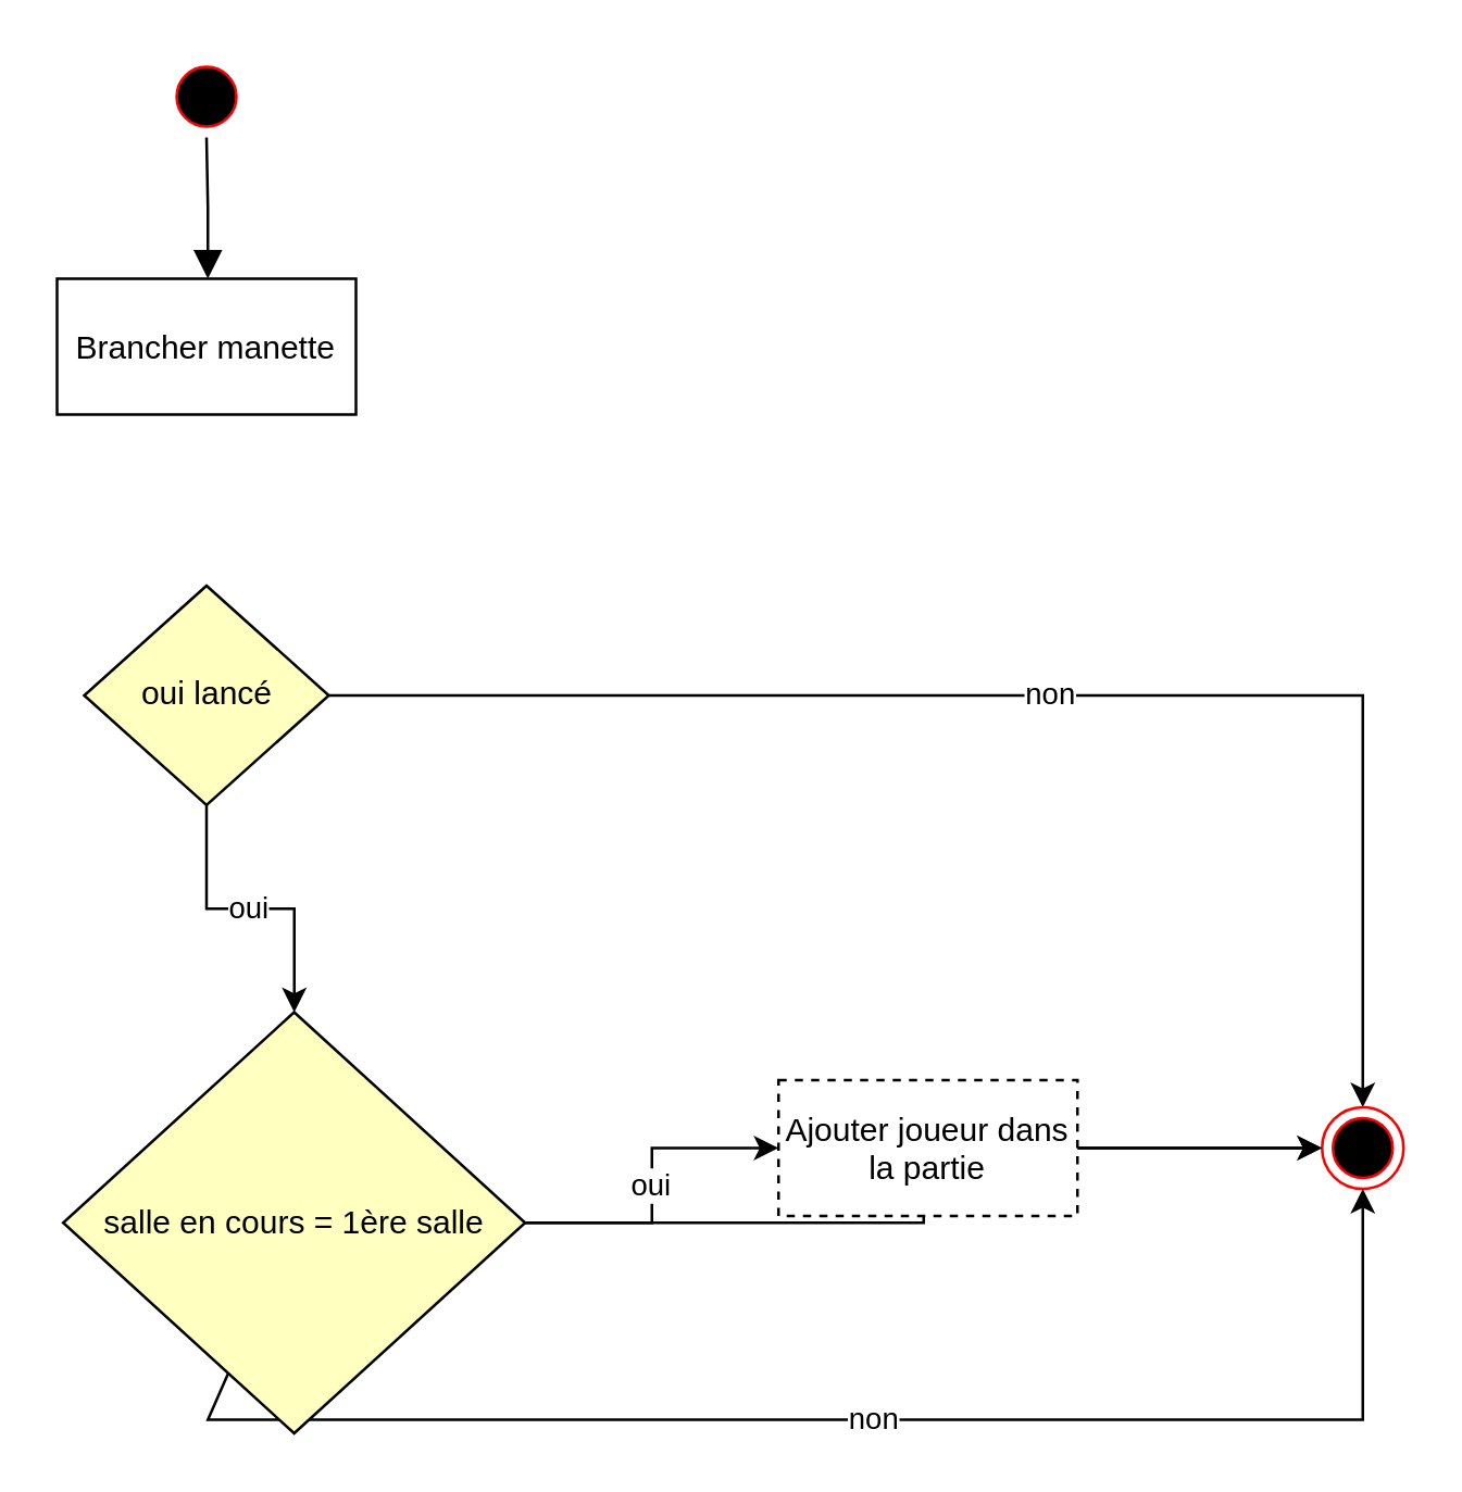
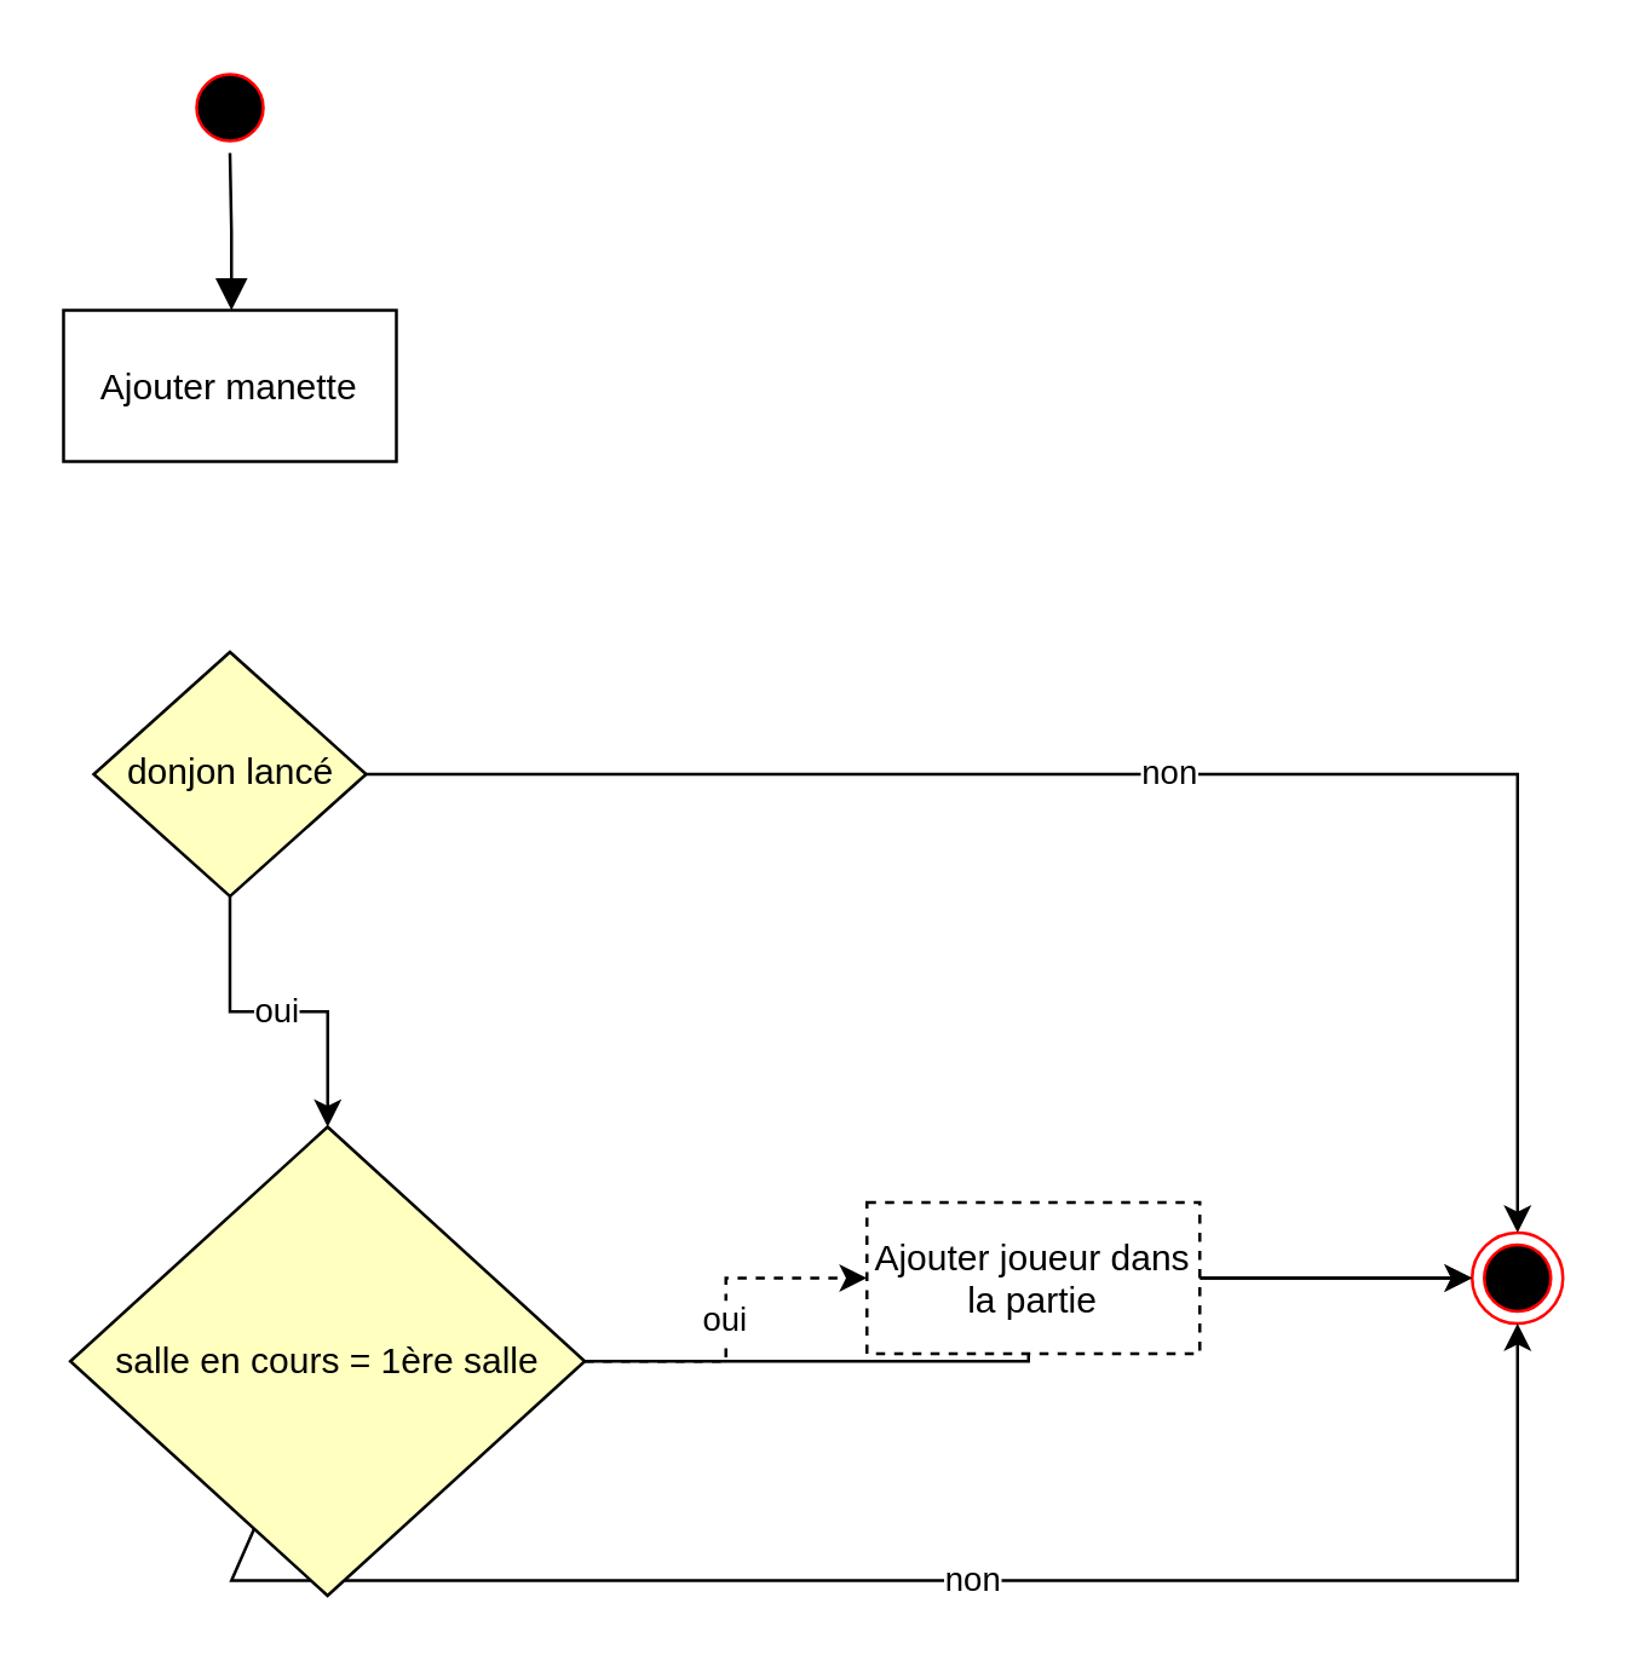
  <mxCell id="0" />
  <mxCell id="1" parent="0" />
  <mxCell id="2" value="" style="ellipse;shape=startState;fillColor=#000000;strokeColor=#ff0000;" parent="1" vertex="1"><mxGeometry x="60.5" y="20" width="30" height="30" as="geometry" /></mxCell>
  <mxCell id="3" value="" style="edgeStyle=elbowEdgeStyle;elbow=horizontal;verticalAlign=bottom;endArrow=block;endSize=8;endFill=1;rounded=0" parent="1" source="2" target="4" edge="1"><mxGeometry x="110" y="50" as="geometry"><mxPoint x="-89" y="-38" as="targetPoint" /></mxGeometry></mxCell>
- <mxCell id="4" value="Brancher manette" style="" parent="1" vertex="1"><mxGeometry x="20.5" y="102" width="110" height="50" as="geometry" /></mxCell>
+ <mxCell id="4" value="Ajouter manette" style="" parent="1" vertex="1"><mxGeometry x="20.5" y="102" width="110" height="50" as="geometry" /></mxCell>
  <mxCell id="5" value="non" style="edgeStyle=orthogonalEdgeStyle;rounded=0;orthogonalLoop=1;jettySize=auto;html=1;" edge="1" parent="1" source="7" target="8"><mxGeometry relative="1" as="geometry"><Array as="points"><mxPoint x="501" y="255" /></Array></mxGeometry></mxCell>
  <mxCell id="6" value="oui" style="edgeStyle=orthogonalEdgeStyle;rounded=0;orthogonalLoop=1;jettySize=auto;html=1;" edge="1" parent="1" source="7" target="12"><mxGeometry relative="1" as="geometry" /></mxCell>
- <mxCell id="7" value="oui lancé" style="rhombus;whiteSpace=wrap;html=1;fillColor=#ffffc0;" parent="1" vertex="1"><mxGeometry x="30.5" y="215" width="90" height="80.75" as="geometry" /></mxCell>
+ <mxCell id="7" value="donjon lancé" style="rhombus;whiteSpace=wrap;html=1;fillColor=#ffffc0;" parent="1" vertex="1"><mxGeometry x="30.5" y="215" width="90" height="80.75" as="geometry" /></mxCell>
  <mxCell id="8" value="" style="ellipse;shape=endState;fillColor=#000000;strokeColor=#ff0000" parent="1" vertex="1"><mxGeometry x="486" y="407" width="30" height="30" as="geometry" /></mxCell>
- <mxCell id="9" value="oui" style="edgeStyle=orthogonalEdgeStyle;rounded=0;orthogonalLoop=1;jettySize=auto;html=1;" edge="1" parent="1" source="12" target="14"><mxGeometry relative="1" as="geometry"><mxPoint x="326" y="422" as="targetPoint" /></mxGeometry></mxCell>
+ <mxCell id="9" value="oui" style="edgeStyle=orthogonalEdgeStyle;rounded=0;orthogonalLoop=1;jettySize=auto;html=1;dashed=1;" edge="1" parent="1" source="12" target="14"><mxGeometry relative="1" as="geometry"><mxPoint x="326" y="422" as="targetPoint" /></mxGeometry></mxCell>
  <mxCell id="10" value="non" style="edgeStyle=orthogonalEdgeStyle;rounded=0;orthogonalLoop=1;jettySize=auto;html=1;" edge="1" parent="1" source="12" target="8"><mxGeometry relative="1" as="geometry" /></mxCell>
  <mxCell id="11" value="non" style="rounded=0;orthogonalLoop=1;jettySize=auto;html=1;entryX=0.5;entryY=1;entryDx=0;entryDy=0;" edge="1" parent="1" source="12" target="8"><mxGeometry relative="1" as="geometry"><Array as="points"><mxPoint x="76" y="522" /><mxPoint x="501" y="522" /></Array></mxGeometry></mxCell>
  <mxCell id="12" value="salle en cours = 1ère salle" style="rhombus;whiteSpace=wrap;html=1;fillColor=#ffffc0;" vertex="1" parent="1"><mxGeometry x="22.75" y="372" width="170" height="155" as="geometry" /></mxCell>
  <mxCell id="13" style="edgeStyle=orthogonalEdgeStyle;rounded=0;orthogonalLoop=1;jettySize=auto;html=1;" edge="1" parent="1" source="14" target="8"><mxGeometry relative="1" as="geometry" /></mxCell>
  <mxCell id="14" value="Ajouter joueur dans&#10;la partie" style="dashed=1;" vertex="1" parent="1"><mxGeometry x="286" y="397" width="110" height="50" as="geometry" /></mxCell>
